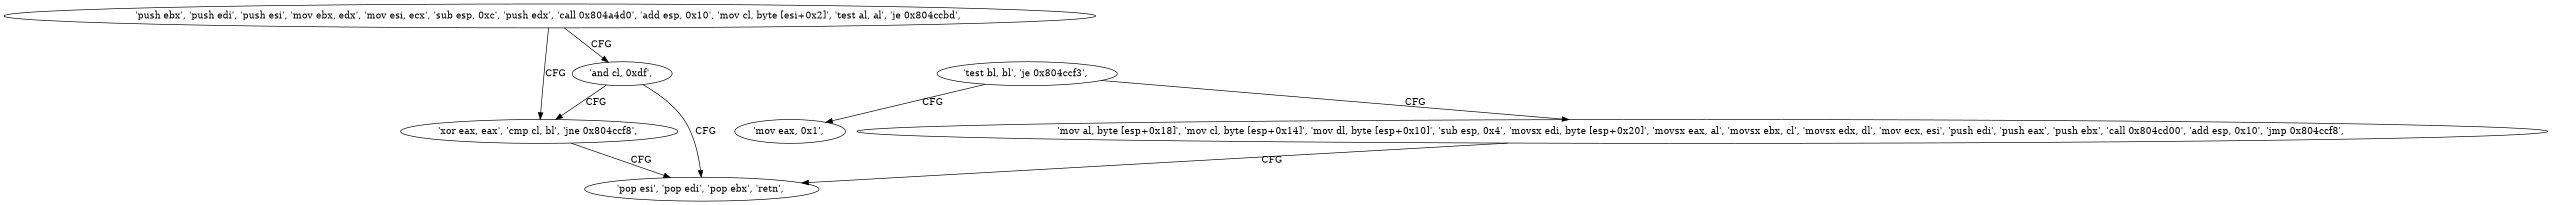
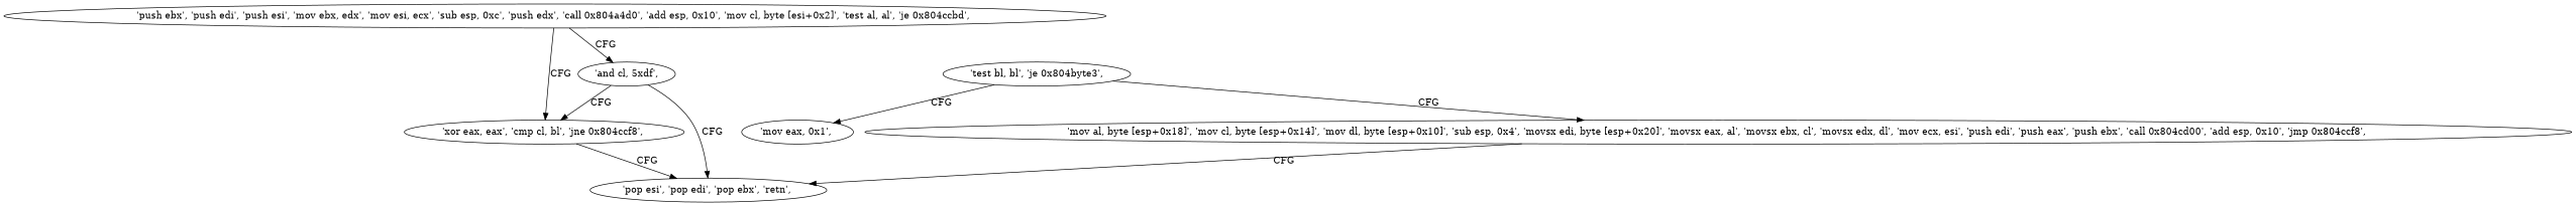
  digraph {
    n1 [label="'push ebx', 'push edi', 'push esi', 'mov ebx, edx', 'mov esi, ecx', 'sub esp, 0xc', 'push edx', 'call 0x804a4d0', 'add esp, 0x10', 'mov cl, byte [esi+0x2]', 'test al, al', 'je 0x804ccbd', "]
    n2 [label="'xor eax, eax', 'cmp cl, bl', 'jne 0x804ccf8', "]
-   n3 [label="'and cl, 0xdf', "]
+   n3 [label="'and cl, 5xdf',"]
    n4 [label="'pop esi', 'pop edi', 'pop ebx', 'retn', "]
-   n5 [label="'test bl, bl', 'je 0x804ccf3', "]
+   n5 [label="'test bl, bl', 'je 0x804byte3',"]
    n6 [label="'mov eax, 0x1', "]
    n7 [label="'mov al, byte [esp+0x18]', 'mov cl, byte [esp+0x14]', 'mov dl, byte [esp+0x10]', 'sub esp, 0x4', 'movsx edi, byte [esp+0x20]', 'movsx eax, al', 'movsx ebx, cl', 'movsx edx, dl', 'mov ecx, esi', 'push edi', 'push eax', 'push ebx', 'call 0x804cd00', 'add esp, 0x10', 'jmp 0x804ccf8', "]
    n1 -> n2 [label=CFG]
    n1 -> n3 [label=CFG]
    n2 -> n4 [label=CFG]
    n3 -> n2 [label=CFG]
    n3 -> n4 [label=CFG]
    n5 -> n6 [label=CFG]
    n5 -> n7 [label=CFG]
    n7 -> n4 [label=CFG]
  }
